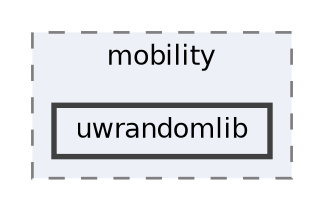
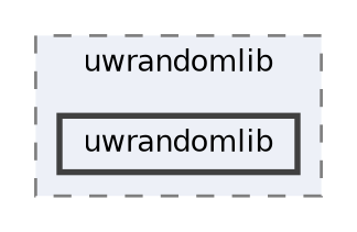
  digraph {
    compound=true
    n1 [color=grey25 fillcolor="#edf0f7" fontname=Helvetica fontsize=10 height=0.2 label=uwrandomlib shape=box style="filled,bold" width=0.4]
    subgraph cluster_1 {
      bgcolor="#edf0f7"
      fontname=Helvetica
      fontsize=10
-     label=mobility
+     label=uwrandomlib
      pencolor=grey50
      style="filled,dashed"
      n1
    }
  }
